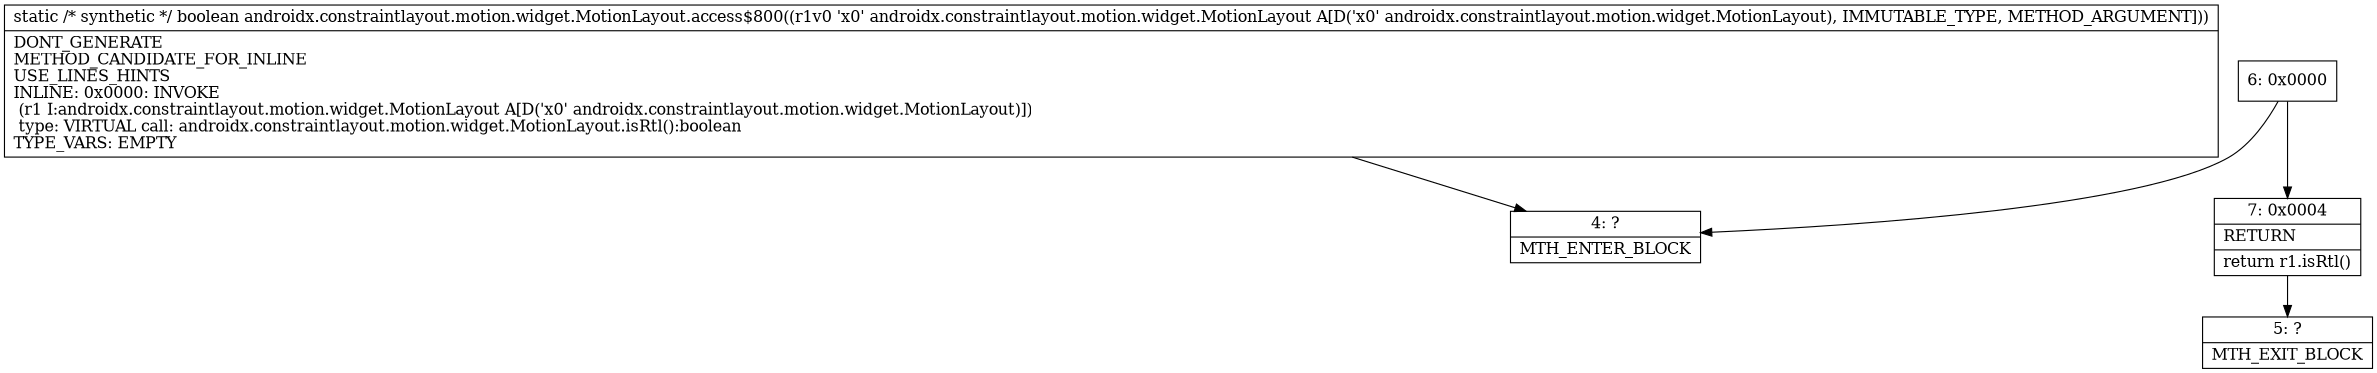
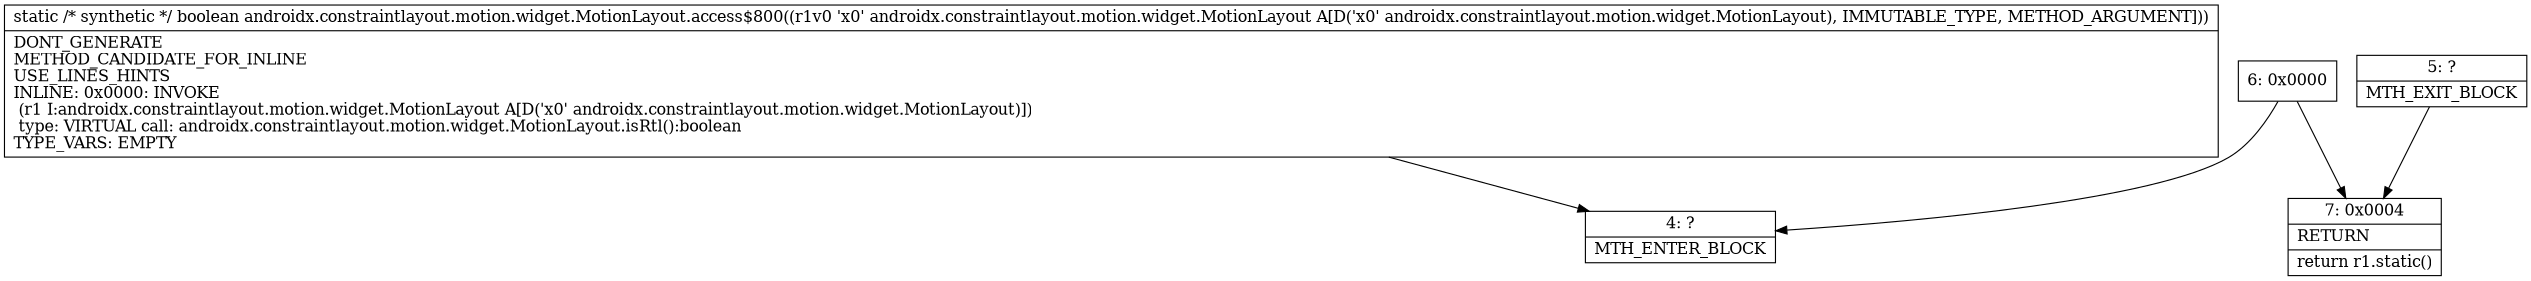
  digraph {
    node [shape=record]
    n1 [label="{4\:\ ?|MTH_ENTER_BLOCK\l}"]
    n2 [label="{6\:\ 0x0000}"]
-   n3 [label="{7\:\ 0x0004|RETURN\l|return r1.isRtl()\l}"]
+   n3 [label="{7\:\ 0x0004|RETURN\l|return r1.static()\l}"]
    n4 [label="{5\:\ ?|MTH_EXIT_BLOCK\l}"]
    n5 [label="{static \/* synthetic *\/ boolean androidx.constraintlayout.motion.widget.MotionLayout.access$800((r1v0 'x0' androidx.constraintlayout.motion.widget.MotionLayout A[D('x0' androidx.constraintlayout.motion.widget.MotionLayout), IMMUTABLE_TYPE, METHOD_ARGUMENT]))  | DONT_GENERATE\lMETHOD_CANDIDATE_FOR_INLINE\lUSE_LINES_HINTS\lINLINE: 0x0000: INVOKE  \l  (r1 I:androidx.constraintlayout.motion.widget.MotionLayout A[D('x0' androidx.constraintlayout.motion.widget.MotionLayout)])\l type: VIRTUAL call: androidx.constraintlayout.motion.widget.MotionLayout.isRtl():boolean\lTYPE_VARS: EMPTY\l}"]
    n2 -> n1
    n2 -> n3
-   n3 -> n4
+   n4 -> n3
    n5 -> n1
  }
